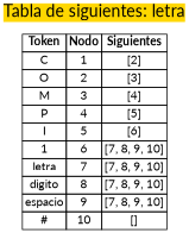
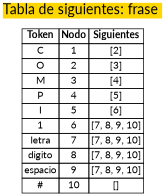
  digraph {
    newrank=true
    nodesep=0.3
    ranksep=0.2
    splines=false
    fontname=Lato
    node [shape=plain fontname=Lato]
    n1 [label=<  <table border="0" cellborder="1" cellspacing="0">    <tr><td><b>Token</b></td><td><b>Nodo</b></td><td><b>Siguientes</b></td></tr>   <tr>  <td >C</td><td>1</td><td>[2]</td></tr>   <tr>  <td >O</td><td>2</td><td>[3]</td></tr>   <tr>  <td >M</td><td>3</td><td>[4]</td></tr>   <tr>  <td >P</td><td>4</td><td>[5]</td></tr>   <tr>  <td >I</td><td>5</td><td>[6]</td></tr>   <tr>  <td >1</td><td>6</td><td>[7, 8, 9, 10]</td></tr>   <tr>  <td >letra</td><td>7</td><td>[7, 8, 9, 10]</td></tr>   <tr>  <td >digito</td><td>8</td><td>[7, 8, 9, 10]</td></tr>   <tr>  <td >espacio</td><td>9</td><td>[7, 8, 9, 10]</td></tr>   <tr>  <td >#</td><td>10</td><td>[]</td></tr>  </table>>]
-   n2 [fontsize=20 label="Tabla de siguientes: letra" style=filled fillcolor=gold]
+   n2 [fontsize=20 label="Tabla de siguientes: frase " style=filled fillcolor=gold]
    n2 -> n1 [style=invis fontname=Lato]
  }
